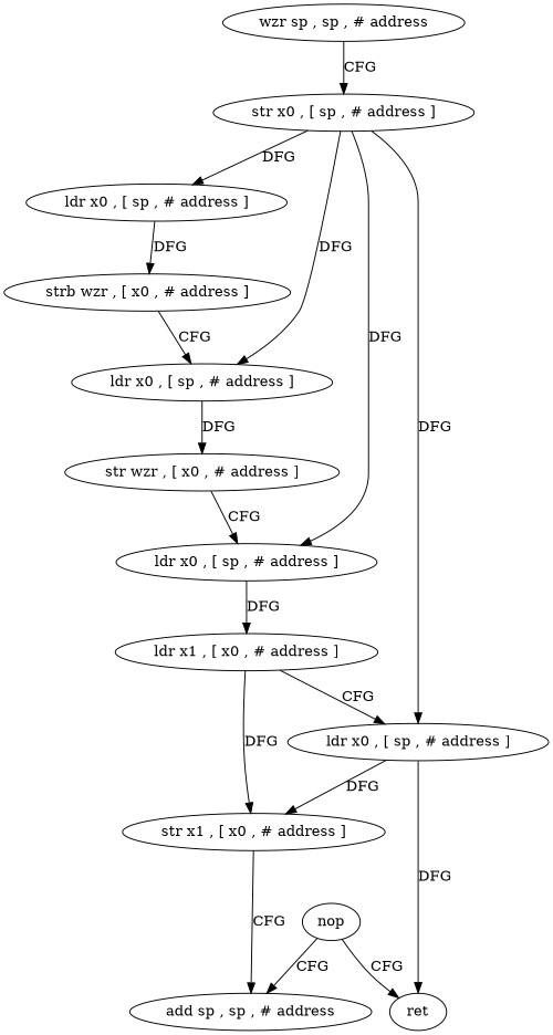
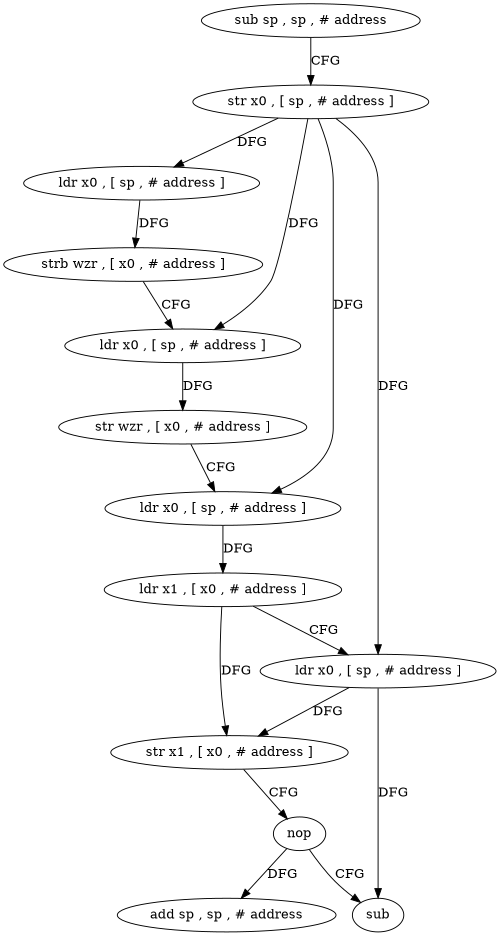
  digraph {
-   n1 [label="wzr sp , sp , # address"]
+   n1 [label="sub sp , sp , # address"]
    n2 [label="str x0 , [ sp , # address ]"]
    n3 [label="ldr x0 , [ sp , # address ]"]
    n4 [label="ldr x0 , [ sp , # address ]"]
    n5 [label="ldr x0 , [ sp , # address ]"]
    n6 [label="ldr x0 , [ sp , # address ]"]
    n7 [label="strb wzr , [ x0 , # address ]"]
    n8 [label="str wzr , [ x0 , # address ]"]
    n9 [label="ldr x1 , [ x0 , # address ]"]
    n10 [label="str x1 , [ x0 , # address ]"]
-   n11 [label=ret]
+   n11 [label=sub]
    n12 [label=nop]
    n13 [label="add sp , sp , # address"]
    n1 -> n2 [label=CFG]
    n2 -> n3 [label=DFG]
    n2 -> n4 [label=DFG]
    n2 -> n5 [label=DFG]
    n2 -> n6 [label=DFG]
    n3 -> n7 [label=DFG]
    n4 -> n8 [label=DFG]
    n5 -> n9 [label=DFG]
    n6 -> n10 [label=DFG]
    n6 -> n11 [label=DFG]
    n7 -> n4 [label=CFG]
    n8 -> n5 [label=CFG]
    n9 -> n6 [label=CFG]
    n9 -> n10 [label=DFG]
-   n10 -> n13 [label=CFG]
+   n10 -> n12 [label=CFG]
    n12 -> n11 [label=CFG]
-   n12 -> n13 [label=CFG]
+   n12 -> n13 [label=DFG]
  }
